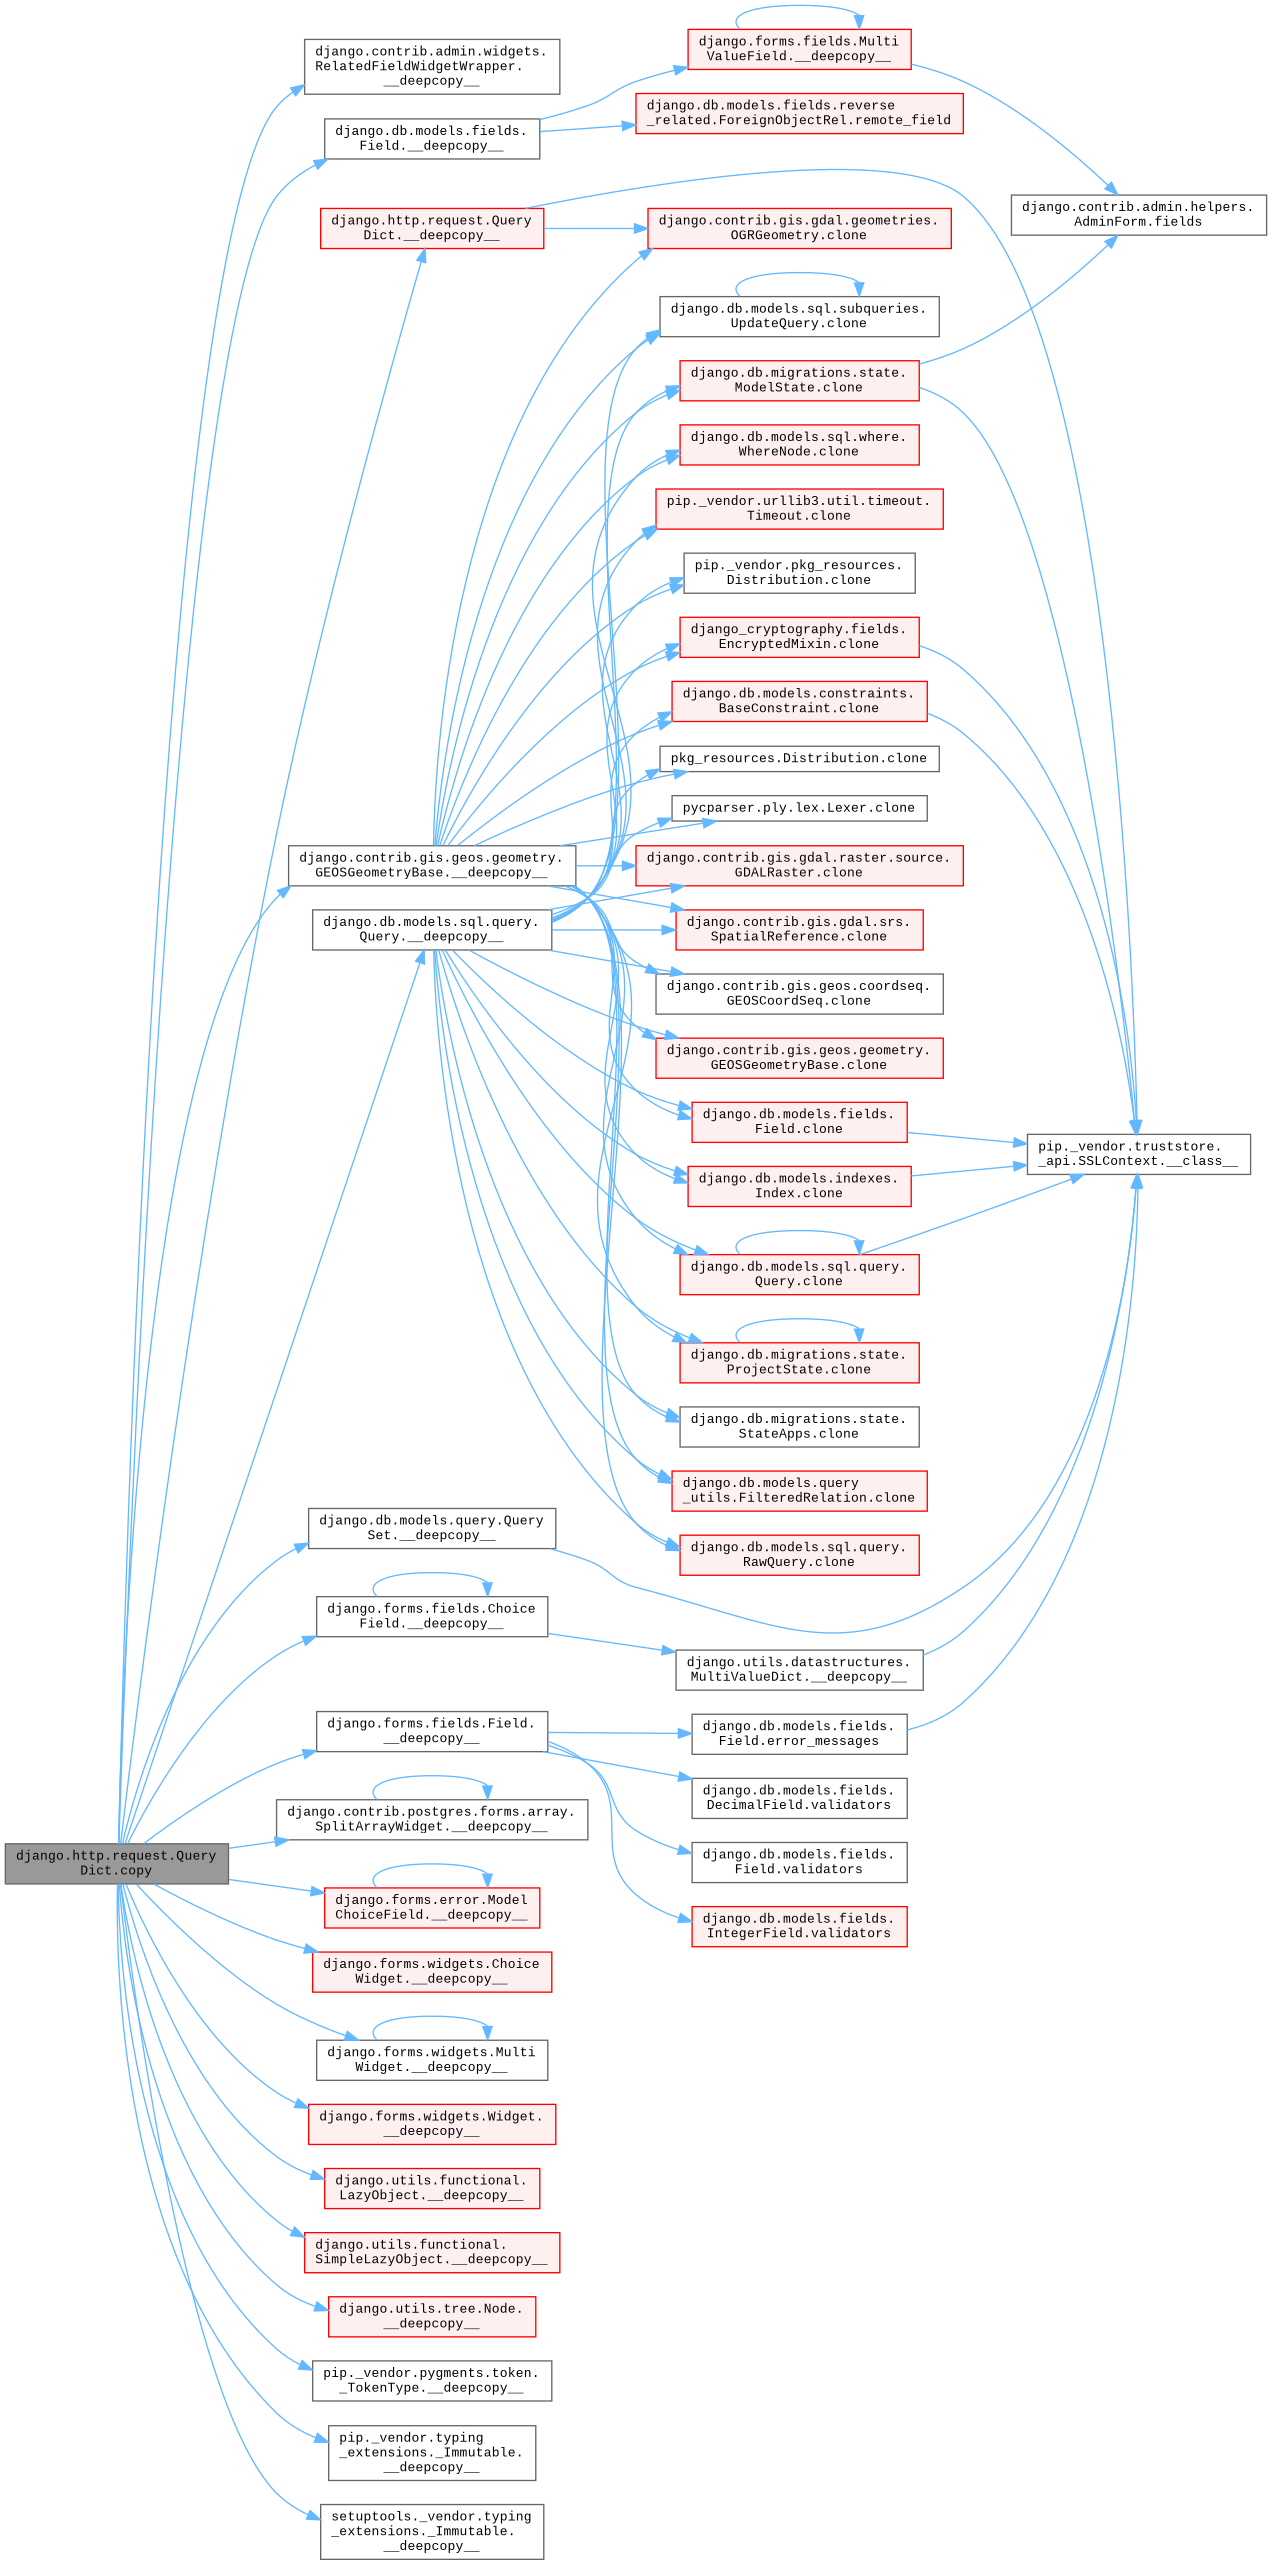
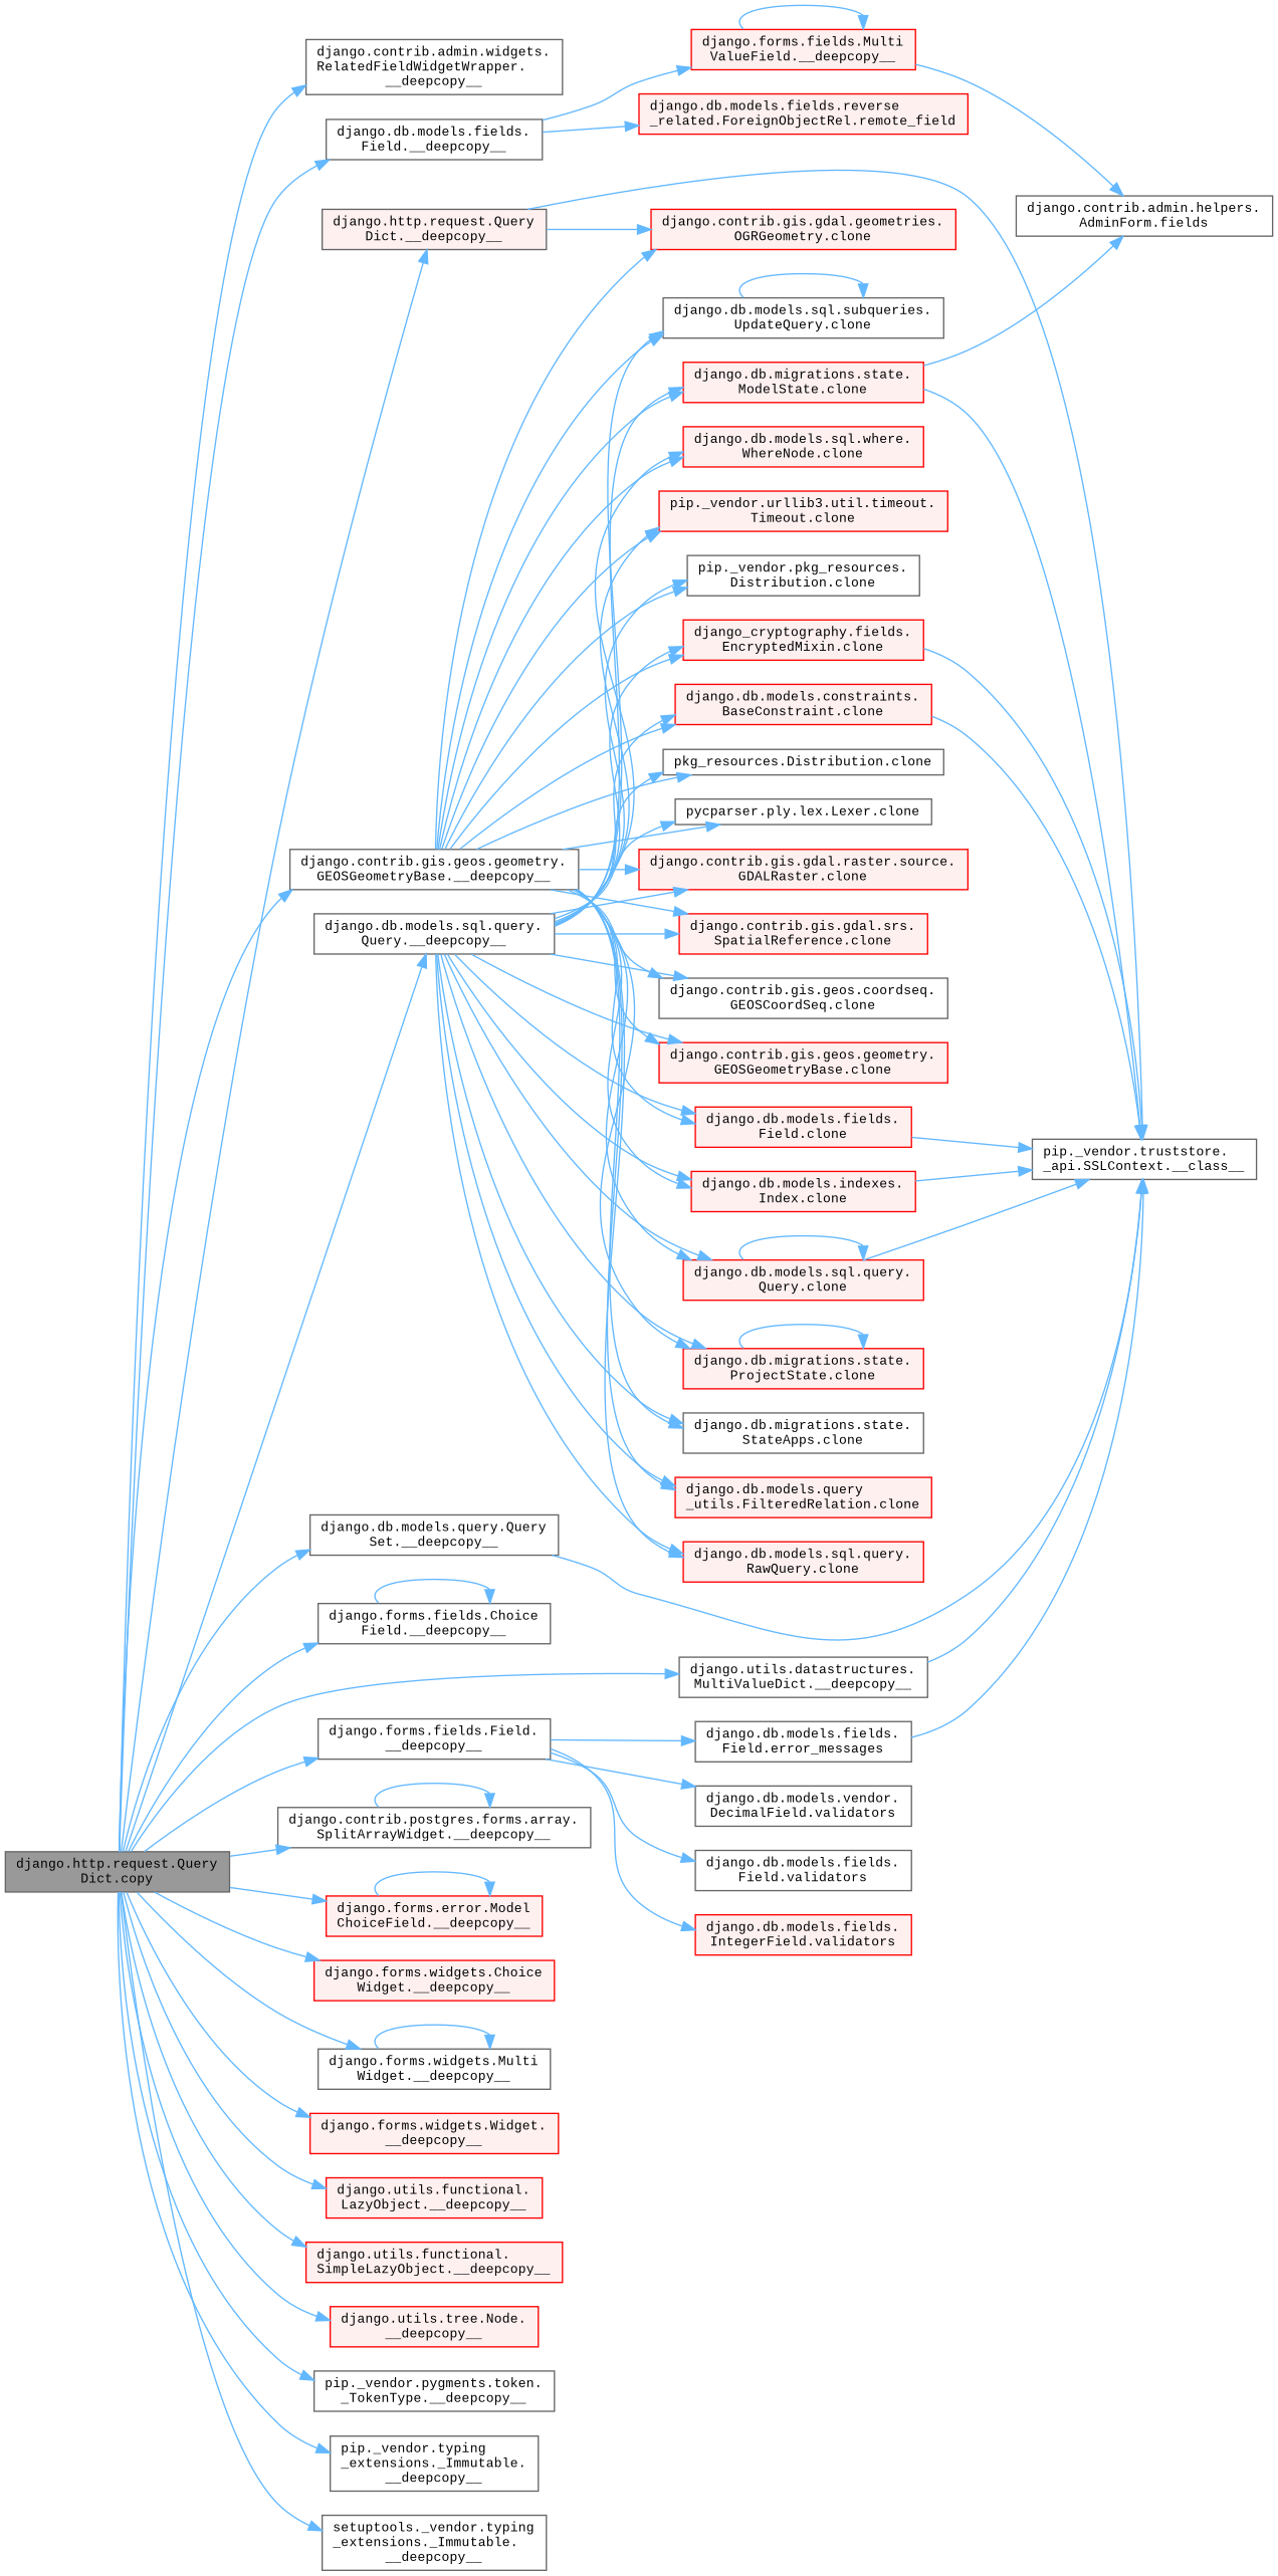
  digraph {
    fontname="Liberation Mono"
    rankdir=LR
    node [color=red fillcolor="#FFF0F0" fontname="Liberation Mono" fontsize=10 shape=box style=filled]
    edge [color=steelblue1 fontname="Liberation Mono" fontsize=10 labelfontname=Helvetica labelfontsize=10 style=solid]
    n1 [color=gray40 fillcolor=grey60 fontcolor=black height=0.2 label="django.http.request.Query\lDict.copy" width=0.4]
    n2 [color=grey40 fillcolor=white height=0.2 label="django.contrib.admin.widgets.\lRelatedFieldWidgetWrapper.\l__deepcopy__" width=0.4]
    n3 [color=grey40 fillcolor=white height=0.2 label="django.contrib.gis.geos.geometry.\lGEOSGeometryBase.__deepcopy__" width=0.4]
    n4 [color=grey40 fillcolor=white height=0.2 label="django.contrib.postgres.forms.array.\lSplitArrayWidget.__deepcopy__" width=0.4]
    n5 [color=grey40 fillcolor=white height=0.2 label="django.db.models.fields.\lField.__deepcopy__" width=0.4]
    n6 [color=grey40 fillcolor=white height=0.2 label="django.db.models.query.Query\lSet.__deepcopy__" width=0.4]
    n7 [color=grey40 fillcolor=white height=0.2 label="django.db.models.sql.query.\lQuery.__deepcopy__" width=0.4]
    n8 [color=grey40 fillcolor=white height=0.2 label="django.forms.fields.Choice\lField.__deepcopy__" width=0.4]
    n9 [color=grey40 fillcolor=white height=0.2 label="django.forms.fields.Field.\l__deepcopy__" width=0.4]
    n10 [height=0.2 label="django.forms.error.Model\lChoiceField.__deepcopy__" width=0.4]
    n11 [height=0.2 label="django.forms.widgets.Choice\lWidget.__deepcopy__" width=0.4]
    n12 [color=grey40 fillcolor=white height=0.2 label="django.forms.widgets.Multi\lWidget.__deepcopy__" width=0.4]
    n13 [height=0.2 label="django.forms.widgets.Widget.\l__deepcopy__" width=0.4]
-   n14 [height=0.2 label="django.http.request.Query\lDict.__deepcopy__" width=0.4]
+   n14 [color=grey40 height=0.2 label="django.http.request.Query\lDict.__deepcopy__" width=0.4]
    n15 [color=grey40 fillcolor=white height=0.2 label="django.utils.datastructures.\lMultiValueDict.__deepcopy__" width=0.4]
    n16 [height=0.2 label="django.utils.functional.\lLazyObject.__deepcopy__" width=0.4]
    n17 [height=0.2 label="django.utils.functional.\lSimpleLazyObject.__deepcopy__" width=0.4]
    n18 [height=0.2 label="django.utils.tree.Node.\l__deepcopy__" width=0.4]
    n19 [color=grey40 fillcolor=white height=0.2 label="pip._vendor.pygments.token.\l_TokenType.__deepcopy__" width=0.4]
    n20 [color=grey40 fillcolor=white height=0.2 label="pip._vendor.typing\l_extensions._Immutable.\l__deepcopy__" width=0.4]
    n21 [color=grey40 fillcolor=white height=0.2 label="setuptools._vendor.typing\l_extensions._Immutable.\l__deepcopy__" width=0.4]
    n22 [height=0.2 label="django.contrib.gis.gdal.geometries.\lOGRGeometry.clone" width=0.4]
    n23 [height=0.2 label="django.contrib.gis.gdal.raster.source.\lGDALRaster.clone" width=0.4]
    n24 [height=0.2 label="django.contrib.gis.gdal.srs.\lSpatialReference.clone" width=0.4]
    n25 [color=grey40 fillcolor=white height=0.2 label="django.contrib.gis.geos.coordseq.\lGEOSCoordSeq.clone" width=0.4]
    n26 [height=0.2 label="django.contrib.gis.geos.geometry.\lGEOSGeometryBase.clone" width=0.4]
    n27 [height=0.2 label="django.db.migrations.state.\lModelState.clone" width=0.4]
    n28 [height=0.2 label="django.db.migrations.state.\lProjectState.clone" width=0.4]
    n29 [color=grey40 fillcolor=white height=0.2 label="django.db.migrations.state.\lStateApps.clone" width=0.4]
    n30 [height=0.2 label="django.db.models.constraints.\lBaseConstraint.clone" width=0.4]
    n31 [height=0.2 label="django.db.models.fields.\lField.clone" width=0.4]
    n32 [height=0.2 label="django.db.models.indexes.\lIndex.clone" width=0.4]
    n33 [height=0.2 label="django.db.models.query\l_utils.FilteredRelation.clone" width=0.4]
    n34 [height=0.2 label="django.db.models.sql.query.\lQuery.clone" width=0.4]
    n35 [height=0.2 label="django.db.models.sql.query.\lRawQuery.clone" width=0.4]
    n36 [color=grey40 fillcolor=white height=0.2 label="django.db.models.sql.subqueries.\lUpdateQuery.clone" width=0.4]
    n37 [height=0.2 label="django.db.models.sql.where.\lWhereNode.clone" width=0.4]
    n38 [height=0.2 label="django_cryptography.fields.\lEncryptedMixin.clone" width=0.4]
    n39 [color=grey40 fillcolor=white height=0.2 label="pip._vendor.pkg_resources.\lDistribution.clone" width=0.4]
    n40 [height=0.2 label="pip._vendor.urllib3.util.timeout.\lTimeout.clone" width=0.4]
    n41 [color=grey40 fillcolor=white height=0.2 label="pkg_resources.Distribution.clone" width=0.4]
    n42 [color=grey40 fillcolor=white height=0.2 label="pycparser.ply.lex.Lexer.clone" width=0.4]
    n43 [height=0.2 label="django.forms.fields.Multi\lValueField.__deepcopy__" width=0.4]
    n44 [height=0.2 label="django.db.models.fields.reverse\l_related.ForeignObjectRel.remote_field" width=0.4]
    n45 [color=grey40 fillcolor=white height=0.2 label="pip._vendor.truststore.\l_api.SSLContext.__class__" width=0.4]
    n46 [color=grey40 fillcolor=white height=0.2 label="django.db.models.fields.\lField.error_messages" width=0.4]
-   n47 [color=grey40 fillcolor=white height=0.2 label="django.db.models.fields.\lDecimalField.validators" width=0.4]
+   n47 [color=grey40 fillcolor=white height=0.2 label="django.db.models.vendor.\lDecimalField.validators" width=0.4]
    n48 [color=grey40 fillcolor=white height=0.2 label="django.db.models.fields.\lField.validators" width=0.4]
    n49 [height=0.2 label="django.db.models.fields.\lIntegerField.validators" width=0.4]
    n50 [color=grey40 fillcolor=white height=0.2 label="django.contrib.admin.helpers.\lAdminForm.fields" width=0.4]
    n1 -> n2
    n1 -> n3
    n1 -> n4
    n1 -> n5
    n1 -> n6
    n1 -> n7
    n1 -> n8
    n1 -> n9
    n1 -> n10
    n1 -> n11
    n1 -> n12
    n1 -> n13
    n1 -> n14
-   n8 -> n15
+   n1 -> n15
    n1 -> n16
    n1 -> n17
    n1 -> n18
    n1 -> n19
    n1 -> n20
    n1 -> n21
    n3 -> n22
    n3 -> n23
    n3 -> n24
    n3 -> n25
    n3 -> n26
    n3 -> n27
    n3 -> n28
    n3 -> n29
    n3 -> n30
    n3 -> n31
    n3 -> n32
    n3 -> n33
    n3 -> n34
    n3 -> n35
    n3 -> n36
    n3 -> n37
    n3 -> n38
    n3 -> n39
    n3 -> n40
    n3 -> n41
    n3 -> n42
    n4 -> n4
    n5 -> n43
    n5 -> n44
    n6 -> n45
    n7 -> n23
    n7 -> n24
    n7 -> n25
    n7 -> n26
    n7 -> n27
    n7 -> n28
    n7 -> n29
    n7 -> n30
    n7 -> n31
    n7 -> n32
    n7 -> n33
    n7 -> n34
    n7 -> n35
    n7 -> n36
    n7 -> n37
    n7 -> n38
    n7 -> n39
    n7 -> n40
    n7 -> n41
    n7 -> n42
    n8 -> n8
    n9 -> n46
    n9 -> n47
    n9 -> n48
    n9 -> n49
    n10 -> n10
    n12 -> n12
    n14 -> n22
    n14 -> n45
    n15 -> n45
    n27 -> n45
    n27 -> n50
    n28 -> n28
    n30 -> n45
    n31 -> n45
    n32 -> n45
    n34 -> n34
    n34 -> n45
    n36 -> n36
    n38 -> n45
    n43 -> n43
    n43 -> n50
    n46 -> n45
  }
